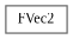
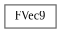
  digraph {
    rankdir=LR
    fontname="Liberation Serif"
-   n1 [color=grey40 fillcolor=white fontname="Liberation Serif" fontsize=10 height=0.2 label=FVec2 shape=box style=filled width=0.4]
+   n1 [color=grey40 fillcolor=white fontname="Liberation Serif" fontsize=10 height=0.2 label=FVec9 shape=box style=filled width=0.4]
  }
